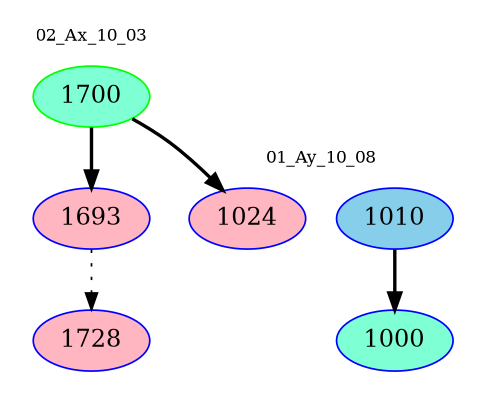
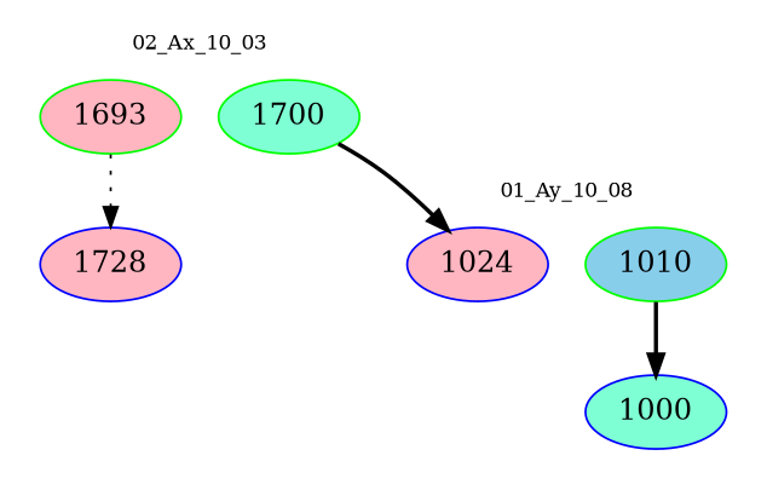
  digraph {
    node [color=blue fillcolor=lightpink style=filled]
    edge [color=black style=bold]
-   n1 [fillcolor=skyblue label=1010]
+   n1 [color=green fillcolor=skyblue label=1010]
    n2 [fillcolor=aquamarine label=1000]
    n3 [label=1024]
    n4 [color=green fillcolor=aquamarine label=1700]
-   n5 [label=1693]
+   n5 [color=green label=1693]
    n6 [label=1728]
    subgraph cluster_1 {
      color=white
      fontsize=10
      label="01_Ay_10_08"
      n1
      n2
      n3
    }
    subgraph cluster_2 {
      color=white
      fontsize=10
      label="02_Ax_10_03"
      n4
      n5
      n6
    }
    n1 -> n2
    n4 -> n3
-   n4 -> n5
    n5 -> n6 [style=dotted]
  }
